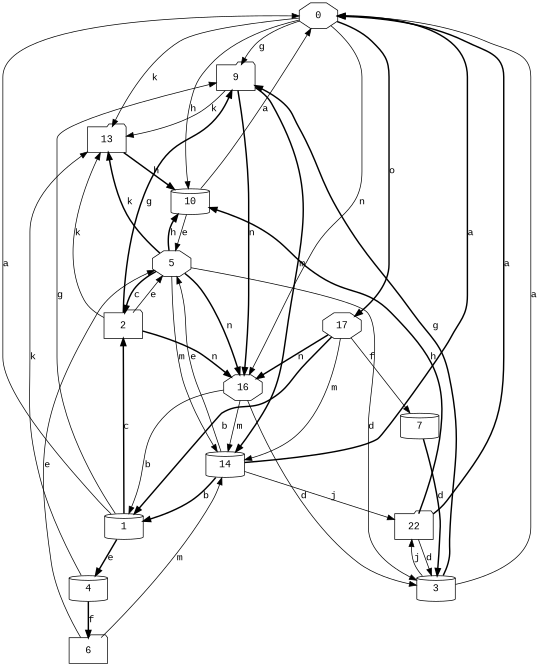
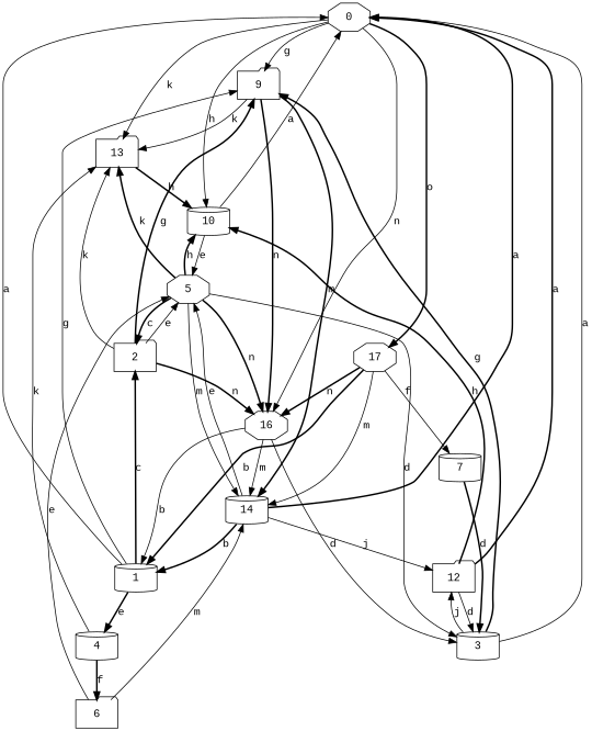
  strict digraph {
    fontname="Liberation Mono"
    node [fontname="Liberation Mono" shape=cylinder]
    edge [fontname="Liberation Mono" style=solid]
    0 [shape=octagon]
    9 [shape=folder]
    10
    13 [shape=folder]
    16 [shape=octagon]
    17 [shape=octagon]
    14
    5 [shape=octagon]
    1
    3
    7
    2 [shape=folder]
    4
    6 [shape=folder]
-   12 [shape=folder label=22]
+   12 [shape=folder]
    0 -> 9 [label=g]
    0 -> 10 [label=h]
    0 -> 13 [label=k]
    0 -> 16 [label=n]
    0 -> 17 [label=o style=bold]
    9 -> 13 [label=k]
    9 -> 16 [label=n style=bold]
    9 -> 14 [label=m style=bold]
    10 -> 0 [label=a]
    10 -> 5 [label=e]
    13 -> 10 [label=h style=bold]
    16 -> 14 [label=m]
    16 -> 1 [label=b]
    16 -> 3 [label=d]
    17 -> 16 [label=n style=bold]
    17 -> 14 [label=m]
    17 -> 1 [label=b style=bold]
    17 -> 7 [label=f]
    14 -> 0 [label=a style=bold]
    14 -> 5 [label=e]
    14 -> 1 [label=b style=bold]
    14 -> 12 [label=j]
    5 -> 10 [label=h style=bold]
    5 -> 13 [label=k style=bold]
    5 -> 16 [label=n style=bold]
    5 -> 14 [label=m]
    5 -> 3 [label=d]
    5 -> 2 [label=c style=bold]
    1 -> 0 [label=a]
    1 -> 9 [label=g]
    1 -> 2 [label=c style=bold]
    1 -> 4 [label=e style=bold]
    3 -> 0 [label=a]
    3 -> 9 [label=g style=bold]
    3 -> 12 [label=j]
    7 -> 3 [label=d style=bold]
    2 -> 9 [label=g style=bold]
    2 -> 13 [label=k]
    2 -> 16 [label=n style=bold]
    2 -> 5 [label=e]
    4 -> 13 [label=k]
    4 -> 6 [label=f style=bold]
    6 -> 14 [label=m]
    6 -> 5 [label=e]
    12 -> 0 [label=a style=bold]
    12 -> 10 [label=h style=bold]
    12 -> 3 [label=d]
  }
